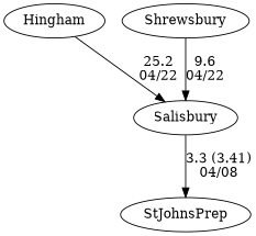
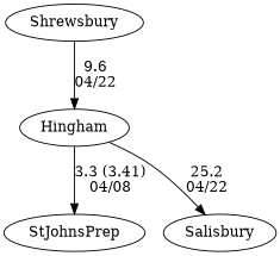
  digraph {
    edge [random=random]
    Hingham
    StJohnsPrep
    Salisbury
    Shrewsbury
-   Salisbury -> StJohnsPrep [label="3.3 (3.41)\n04/08" weight=97]
+   Hingham -> StJohnsPrep [label="3.3 (3.41)\n04/08" weight=97]
    Hingham -> Salisbury [label="25.2\n04/22" weight=75]
-   Shrewsbury -> Salisbury [label="9.6\n04/22" weight=91]
+   Shrewsbury -> Hingham [label="9.6\n04/22" weight=91]
  }
